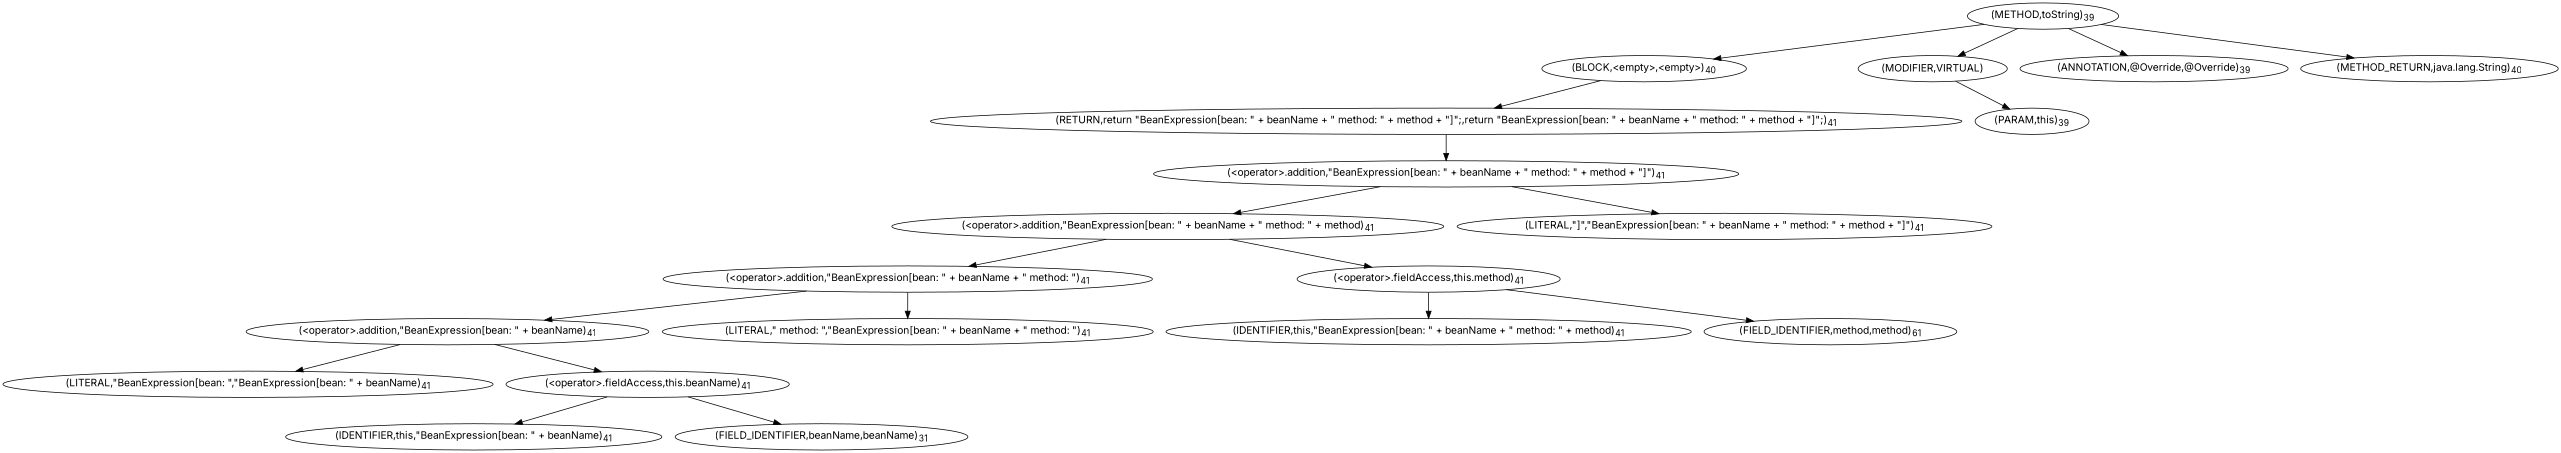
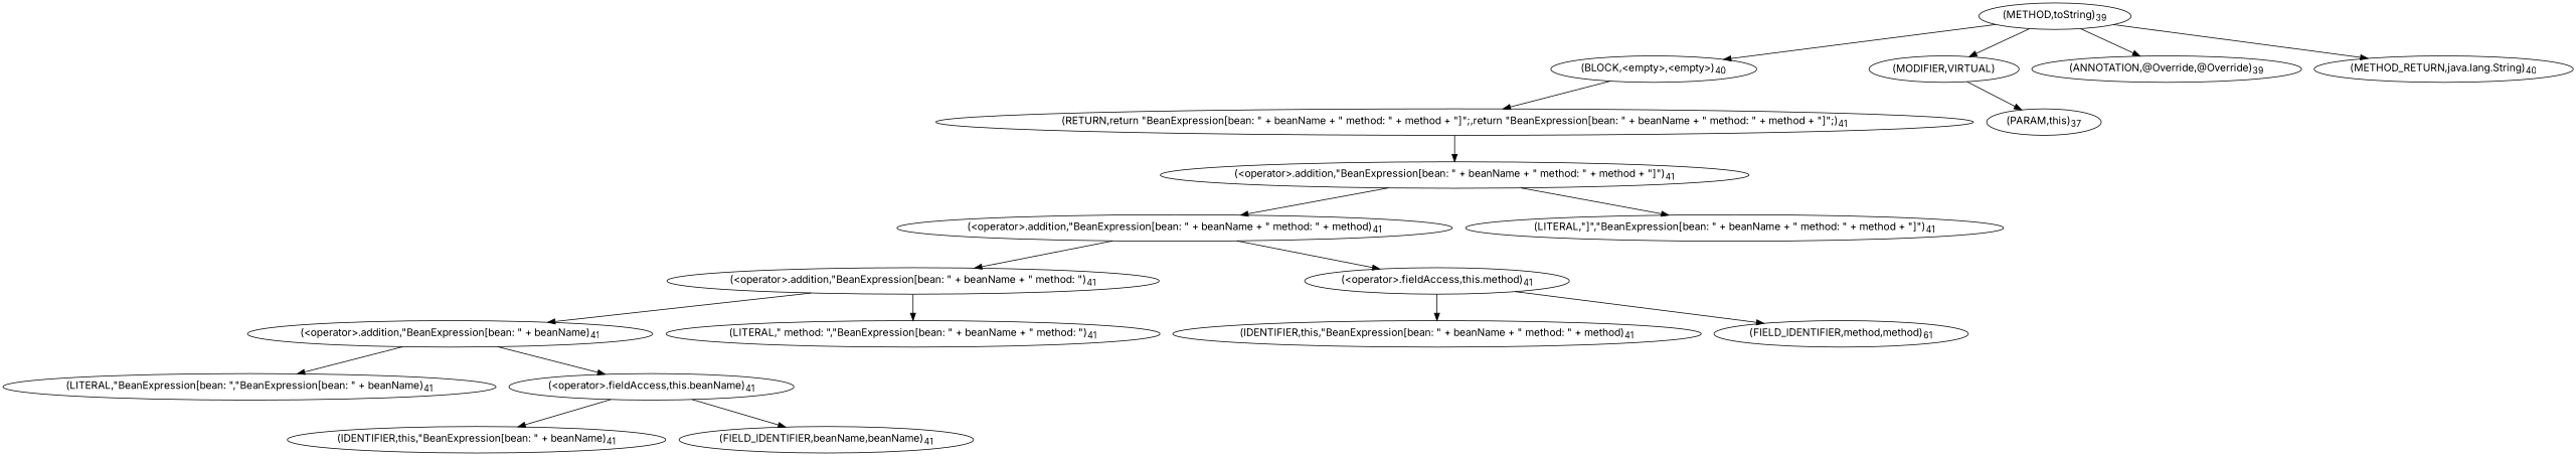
  digraph {
    fontname=Inter
    node [fontname=Inter]
    edge [fontname=Inter]
    n1 [label=<(METHOD,toString)<SUB>39</SUB>>]
    n2 [label=<(BLOCK,&lt;empty&gt;,&lt;empty&gt;)<SUB>40</SUB>>]
    n3 [label=<(MODIFIER,VIRTUAL)>]
    n4 [label=<(ANNOTATION,@Override,@Override)<SUB>39</SUB>>]
    n5 [label=<(METHOD_RETURN,java.lang.String)<SUB>40</SUB>>]
-   n6 [label=<(PARAM,this)<SUB>39</SUB>>]
+   n6 [label=<(PARAM,this)<SUB>37</SUB>>]
    n7 [label=<(RETURN,return &quot;BeanExpression[bean: &quot; + beanName + &quot; method: &quot; + method + &quot;]&quot;;,return &quot;BeanExpression[bean: &quot; + beanName + &quot; method: &quot; + method + &quot;]&quot;;)<SUB>41</SUB>>]
    n8 [label=<(&lt;operator&gt;.addition,&quot;BeanExpression[bean: &quot; + beanName + &quot; method: &quot; + method + &quot;]&quot;)<SUB>41</SUB>>]
    n9 [label=<(&lt;operator&gt;.addition,&quot;BeanExpression[bean: &quot; + beanName + &quot; method: &quot; + method)<SUB>41</SUB>>]
    n10 [label=<(LITERAL,&quot;]&quot;,&quot;BeanExpression[bean: &quot; + beanName + &quot; method: &quot; + method + &quot;]&quot;)<SUB>41</SUB>>]
    n11 [label=<(&lt;operator&gt;.addition,&quot;BeanExpression[bean: &quot; + beanName + &quot; method: &quot;)<SUB>41</SUB>>]
    n12 [label=<(&lt;operator&gt;.fieldAccess,this.method)<SUB>41</SUB>>]
    n13 [label=<(&lt;operator&gt;.addition,&quot;BeanExpression[bean: &quot; + beanName)<SUB>41</SUB>>]
    n14 [label=<(LITERAL,&quot; method: &quot;,&quot;BeanExpression[bean: &quot; + beanName + &quot; method: &quot;)<SUB>41</SUB>>]
    n15 [label=<(IDENTIFIER,this,&quot;BeanExpression[bean: &quot; + beanName + &quot; method: &quot; + method)<SUB>41</SUB>>]
    n16 [label=<(FIELD_IDENTIFIER,method,method)<SUB>61</SUB>>]
    n17 [label=<(LITERAL,&quot;BeanExpression[bean: &quot;,&quot;BeanExpression[bean: &quot; + beanName)<SUB>41</SUB>>]
    n18 [label=<(&lt;operator&gt;.fieldAccess,this.beanName)<SUB>41</SUB>>]
    n19 [label=<(IDENTIFIER,this,&quot;BeanExpression[bean: &quot; + beanName)<SUB>41</SUB>>]
-   n20 [label=<(FIELD_IDENTIFIER,beanName,beanName)<SUB>31</SUB>>]
+   n20 [label=<(FIELD_IDENTIFIER,beanName,beanName)<SUB>41</SUB>>]
    n1 -> n2
    n1 -> n3
    n1 -> n4
    n1 -> n5
    n2 -> n7
    n3 -> n6
    n7 -> n8
    n8 -> n9
    n8 -> n10
    n9 -> n11
    n9 -> n12
    n11 -> n13
    n11 -> n14
    n12 -> n15
    n12 -> n16
    n13 -> n17
    n13 -> n18
    n18 -> n19
    n18 -> n20
  }
